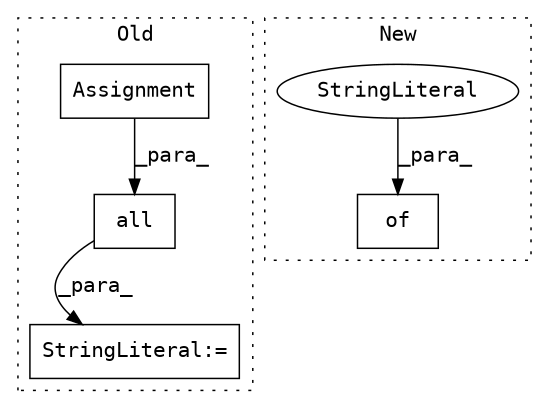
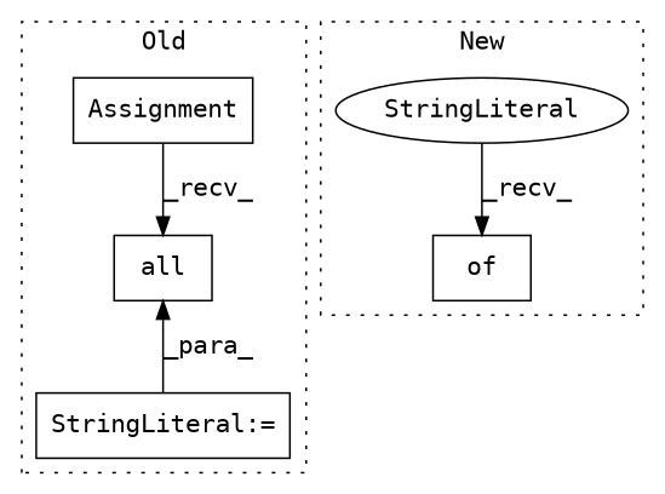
  digraph {
    fontname="DejaVu Sans Mono"
    node [a=32 fontname="DejaVu Sans Mono" shape=box]
    edge [fontname="DejaVu Sans Mono"]
    n1 [l="4,1" label=all s="1553,1950"]
    n2 [a=7 l=1 label="StringLiteral:=" s=1529]
    n3 [a=22 l=22 label=Assignment s=1530]
    n4 [l="3,2" label=of s="1818,1890"]
    n5 [a=45 l=9 label=StringLiteral s=1821 shape=ellipse]
    subgraph cluster_1 {
      label=Old
      style=dotted
      n1
      n2
      n3
    }
    subgraph cluster_2 {
      label=New
      style=dotted
      n4
      n5
    }
-   n1 -> n2 [label=_para_]
-   n3 -> n1 [label=_para_]
-   n5 -> n4 [label=_para_]
+   n2 -> n1 [label=_para_]
+   n3 -> n1 [label=_recv_]
+   n5 -> n4 [label=_recv_]
  }
